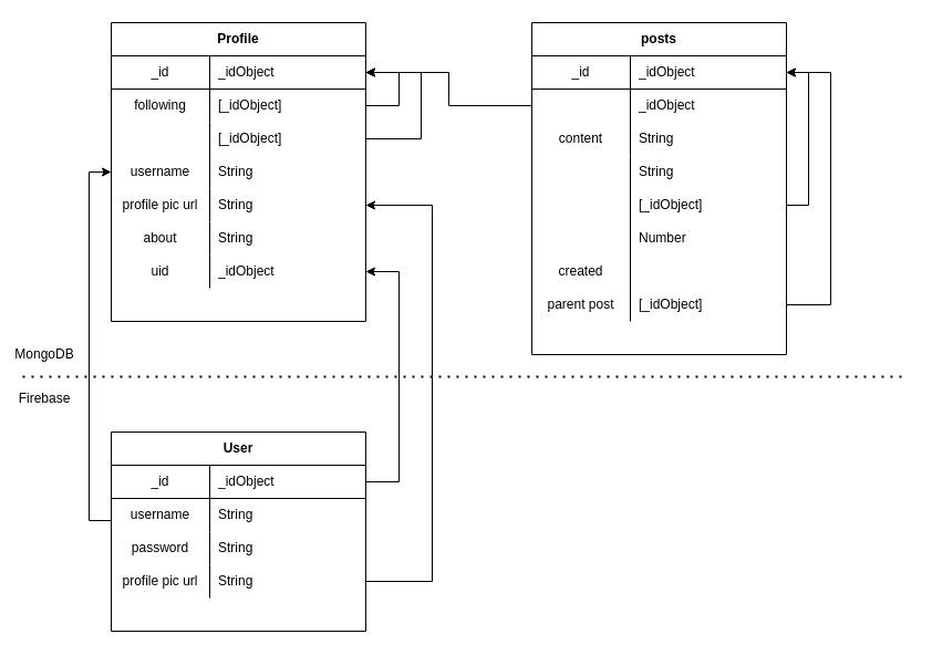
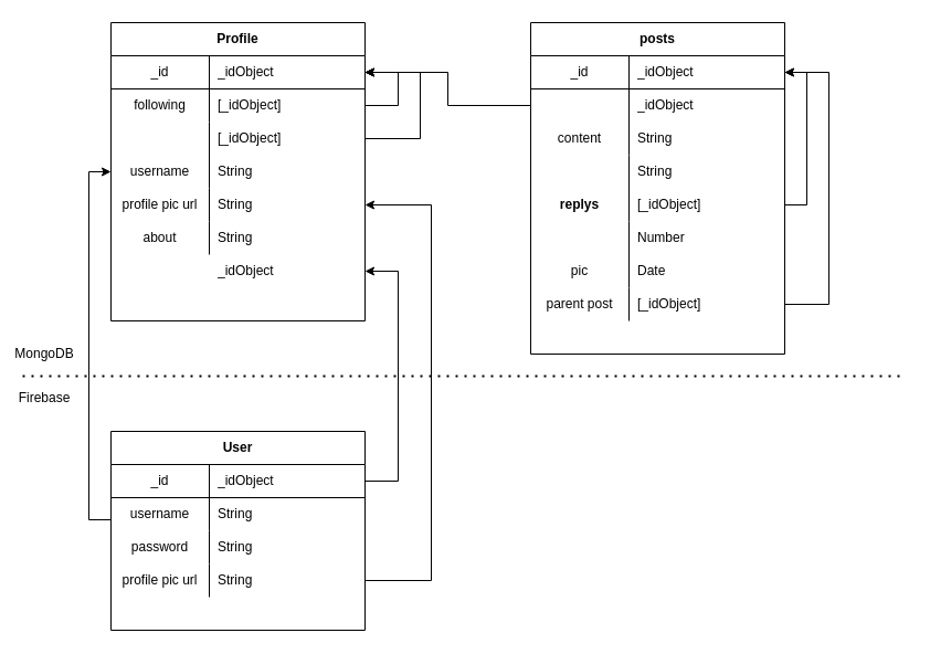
  <mxCell id="0" />
  <mxCell id="1" parent="0" />
  <mxCell id="2" value="Profile" style="shape=table;html=1;whiteSpace=wrap;startSize=30;container=1;collapsible=0;childLayout=tableLayout;fixedRows=1;rowLines=0;fontStyle=1;align=center;" parent="1" vertex="1"><mxGeometry x="100" y="20" width="230" height="270" as="geometry" /></mxCell>
  <mxCell id="3" value="" style="shape=partialRectangle;html=1;whiteSpace=wrap;collapsible=0;dropTarget=0;pointerEvents=0;fillColor=none;top=0;left=0;bottom=1;right=0;points=[[0,0.5],[1,0.5]];portConstraint=eastwest;" parent="2" vertex="1"><mxGeometry y="30" width="230" height="30" as="geometry" /></mxCell>
  <mxCell id="4" value="_id" style="shape=partialRectangle;html=1;whiteSpace=wrap;connectable=0;fillColor=none;top=0;left=0;bottom=0;right=0;overflow=hidden;" parent="3" vertex="1"><mxGeometry width="89" height="30" as="geometry" /></mxCell>
  <mxCell id="5" value="_idObject" style="shape=partialRectangle;html=1;whiteSpace=wrap;connectable=0;fillColor=none;top=0;left=0;bottom=0;right=0;align=left;spacingLeft=6;overflow=hidden;" parent="3" vertex="1"><mxGeometry x="89" width="141" height="30" as="geometry" /></mxCell>
  <mxCell id="6" value="" style="shape=partialRectangle;html=1;whiteSpace=wrap;collapsible=0;dropTarget=0;pointerEvents=0;fillColor=none;top=0;left=0;bottom=0;right=0;points=[[0,0.5],[1,0.5]];portConstraint=eastwest;" parent="2" vertex="1"><mxGeometry y="60" width="230" height="30" as="geometry" /></mxCell>
  <mxCell id="7" value="following" style="shape=partialRectangle;html=1;whiteSpace=wrap;connectable=0;fillColor=none;top=0;left=0;bottom=0;right=0;overflow=hidden;" parent="6" vertex="1"><mxGeometry width="89" height="30" as="geometry" /></mxCell>
  <mxCell id="8" value="[_idObject]" style="shape=partialRectangle;html=1;whiteSpace=wrap;connectable=0;fillColor=none;top=0;left=0;bottom=0;right=0;align=left;spacingLeft=6;overflow=hidden;" parent="6" vertex="1"><mxGeometry x="89" width="141" height="30" as="geometry" /></mxCell>
  <mxCell id="9" style="shape=partialRectangle;html=1;whiteSpace=wrap;collapsible=0;dropTarget=0;pointerEvents=0;fillColor=none;top=0;left=0;bottom=0;right=0;points=[[0,0.5],[1,0.5]];portConstraint=eastwest;" parent="2" vertex="1"><mxGeometry y="90" width="230" height="30" as="geometry" /></mxCell>
  <mxCell id="10" value="&lt;span&gt;[_idObject]&lt;/span&gt;" style="shape=partialRectangle;html=1;whiteSpace=wrap;connectable=0;fillColor=none;top=0;left=0;bottom=0;right=0;align=left;spacingLeft=6;overflow=hidden;" parent="9" vertex="1"><mxGeometry x="89" width="141" height="30" as="geometry" /></mxCell>
  <mxCell id="11" value="" style="shape=partialRectangle;html=1;whiteSpace=wrap;collapsible=0;dropTarget=0;pointerEvents=0;fillColor=none;top=0;left=0;bottom=0;right=0;points=[[0,0.5],[1,0.5]];portConstraint=eastwest;" parent="2" vertex="1"><mxGeometry y="120" width="230" height="30" as="geometry" /></mxCell>
  <mxCell id="12" value="username" style="shape=partialRectangle;html=1;whiteSpace=wrap;connectable=0;fillColor=none;top=0;left=0;bottom=0;right=0;overflow=hidden;" parent="11" vertex="1"><mxGeometry width="89" height="30" as="geometry" /></mxCell>
  <mxCell id="13" value="String" style="shape=partialRectangle;html=1;whiteSpace=wrap;connectable=0;fillColor=none;top=0;left=0;bottom=0;right=0;align=left;spacingLeft=6;overflow=hidden;" parent="11" vertex="1"><mxGeometry x="89" width="141" height="30" as="geometry" /></mxCell>
  <mxCell id="14" style="shape=partialRectangle;html=1;whiteSpace=wrap;collapsible=0;dropTarget=0;pointerEvents=0;fillColor=none;top=0;left=0;bottom=0;right=0;points=[[0,0.5],[1,0.5]];portConstraint=eastwest;" parent="2" vertex="1"><mxGeometry y="150" width="230" height="30" as="geometry" /></mxCell>
  <mxCell id="15" value="profile pic url" style="shape=partialRectangle;html=1;whiteSpace=wrap;connectable=0;fillColor=none;top=0;left=0;bottom=0;right=0;overflow=hidden;" parent="14" vertex="1"><mxGeometry width="89" height="30" as="geometry" /></mxCell>
  <mxCell id="16" value="String" style="shape=partialRectangle;html=1;whiteSpace=wrap;connectable=0;fillColor=none;top=0;left=0;bottom=0;right=0;align=left;spacingLeft=6;overflow=hidden;" parent="14" vertex="1"><mxGeometry x="89" width="141" height="30" as="geometry" /></mxCell>
  <mxCell id="17" style="shape=partialRectangle;html=1;whiteSpace=wrap;collapsible=0;dropTarget=0;pointerEvents=0;fillColor=none;top=0;left=0;bottom=0;right=0;points=[[0,0.5],[1,0.5]];portConstraint=eastwest;" parent="2" vertex="1"><mxGeometry y="180" width="230" height="30" as="geometry" /></mxCell>
  <mxCell id="18" value="about" style="shape=partialRectangle;html=1;whiteSpace=wrap;connectable=0;fillColor=none;top=0;left=0;bottom=0;right=0;overflow=hidden;" parent="17" vertex="1"><mxGeometry width="89" height="30" as="geometry" /></mxCell>
  <mxCell id="19" value="String" style="shape=partialRectangle;html=1;whiteSpace=wrap;connectable=0;fillColor=none;top=0;left=0;bottom=0;right=0;align=left;spacingLeft=6;overflow=hidden;" parent="17" vertex="1"><mxGeometry x="89" width="141" height="30" as="geometry" /></mxCell>
  <mxCell id="20" style="shape=partialRectangle;html=1;whiteSpace=wrap;collapsible=0;dropTarget=0;pointerEvents=0;fillColor=none;top=0;left=0;bottom=0;right=0;points=[[0,0.5],[1,0.5]];portConstraint=eastwest;" parent="2" vertex="1"><mxGeometry y="210" width="230" height="30" as="geometry" /></mxCell>
- <mxCell id="21" value="uid" style="shape=partialRectangle;html=1;whiteSpace=wrap;connectable=0;fillColor=none;top=0;left=0;bottom=0;right=0;overflow=hidden;" parent="20" vertex="1"><mxGeometry width="89" height="30" as="geometry" /></mxCell>
  <mxCell id="22" value="&lt;span&gt;_idObject&lt;br&gt;&lt;/span&gt;" style="shape=partialRectangle;html=1;whiteSpace=wrap;connectable=0;fillColor=none;top=0;left=0;bottom=0;right=0;align=left;spacingLeft=6;overflow=hidden;" parent="20" vertex="1"><mxGeometry x="89" width="141" height="30" as="geometry" /></mxCell>
  <mxCell id="23" style="edgeStyle=orthogonalEdgeStyle;rounded=0;orthogonalLoop=1;jettySize=auto;html=1;exitX=1;exitY=0.5;exitDx=0;exitDy=0;entryX=1;entryY=0.5;entryDx=0;entryDy=0;" parent="2" source="6" target="3" edge="1"><mxGeometry relative="1" as="geometry"><mxPoint x="270" y="50" as="targetPoint" /><Array as="points"><mxPoint x="260" y="75" /><mxPoint x="260" y="45" /></Array></mxGeometry></mxCell>
  <mxCell id="24" style="edgeStyle=orthogonalEdgeStyle;rounded=0;orthogonalLoop=1;jettySize=auto;html=1;entryX=1;entryY=0.5;entryDx=0;entryDy=0;" parent="2" source="9" target="3" edge="1"><mxGeometry relative="1" as="geometry"><mxPoint x="290" y="50" as="targetPoint" /><Array as="points"><mxPoint x="280" y="105" /><mxPoint x="280" y="45" /></Array></mxGeometry></mxCell>
  <mxCell id="25" value="posts" style="shape=table;html=1;whiteSpace=wrap;startSize=30;container=1;collapsible=0;childLayout=tableLayout;fixedRows=1;rowLines=0;fontStyle=1;align=center;" parent="1" vertex="1"><mxGeometry x="480" y="20" width="230" height="300" as="geometry" /></mxCell>
  <mxCell id="26" value="" style="shape=partialRectangle;html=1;whiteSpace=wrap;collapsible=0;dropTarget=0;pointerEvents=0;fillColor=none;top=0;left=0;bottom=1;right=0;points=[[0,0.5],[1,0.5]];portConstraint=eastwest;" parent="25" vertex="1"><mxGeometry y="30" width="230" height="30" as="geometry" /></mxCell>
  <mxCell id="27" value="_id" style="shape=partialRectangle;html=1;whiteSpace=wrap;connectable=0;fillColor=none;top=0;left=0;bottom=0;right=0;overflow=hidden;" parent="26" vertex="1"><mxGeometry width="89" height="30" as="geometry" /></mxCell>
  <mxCell id="28" value="_idObject" style="shape=partialRectangle;html=1;whiteSpace=wrap;connectable=0;fillColor=none;top=0;left=0;bottom=0;right=0;align=left;spacingLeft=6;overflow=hidden;" parent="26" vertex="1"><mxGeometry x="89" width="141" height="30" as="geometry" /></mxCell>
  <mxCell id="29" value="" style="shape=partialRectangle;html=1;whiteSpace=wrap;collapsible=0;dropTarget=0;pointerEvents=0;fillColor=none;top=0;left=0;bottom=0;right=0;points=[[0,0.5],[1,0.5]];portConstraint=eastwest;" parent="25" vertex="1"><mxGeometry y="60" width="230" height="30" as="geometry" /></mxCell>
  <mxCell id="30" value="_idObject" style="shape=partialRectangle;html=1;whiteSpace=wrap;connectable=0;fillColor=none;top=0;left=0;bottom=0;right=0;align=left;spacingLeft=6;overflow=hidden;" parent="29" vertex="1"><mxGeometry x="89" width="141" height="30" as="geometry" /></mxCell>
  <mxCell id="31" value="" style="shape=partialRectangle;html=1;whiteSpace=wrap;collapsible=0;dropTarget=0;pointerEvents=0;fillColor=none;top=0;left=0;bottom=0;right=0;points=[[0,0.5],[1,0.5]];portConstraint=eastwest;" parent="25" vertex="1"><mxGeometry y="90" width="230" height="30" as="geometry" /></mxCell>
  <mxCell id="32" value="content" style="shape=partialRectangle;html=1;whiteSpace=wrap;connectable=0;fillColor=none;top=0;left=0;bottom=0;right=0;overflow=hidden;" parent="31" vertex="1"><mxGeometry width="89" height="30" as="geometry" /></mxCell>
  <mxCell id="33" value="String" style="shape=partialRectangle;html=1;whiteSpace=wrap;connectable=0;fillColor=none;top=0;left=0;bottom=0;right=0;align=left;spacingLeft=6;overflow=hidden;" parent="31" vertex="1"><mxGeometry x="89" width="141" height="30" as="geometry" /></mxCell>
  <mxCell id="34" style="shape=partialRectangle;html=1;whiteSpace=wrap;collapsible=0;dropTarget=0;pointerEvents=0;fillColor=none;top=0;left=0;bottom=0;right=0;points=[[0,0.5],[1,0.5]];portConstraint=eastwest;" parent="25" vertex="1"><mxGeometry y="120" width="230" height="30" as="geometry" /></mxCell>
  <mxCell id="35" value="String" style="shape=partialRectangle;html=1;whiteSpace=wrap;connectable=0;fillColor=none;top=0;left=0;bottom=0;right=0;align=left;spacingLeft=6;overflow=hidden;" parent="34" vertex="1"><mxGeometry x="89" width="141" height="30" as="geometry" /></mxCell>
  <mxCell id="36" style="edgeStyle=orthogonalEdgeStyle;rounded=0;orthogonalLoop=1;jettySize=auto;html=1;exitX=1;exitY=0.5;exitDx=0;exitDy=0;" parent="25" source="37" target="26" edge="1"><mxGeometry relative="1" as="geometry" /></mxCell>
  <mxCell id="37" style="shape=partialRectangle;html=1;whiteSpace=wrap;collapsible=0;dropTarget=0;pointerEvents=0;fillColor=none;top=0;left=0;bottom=0;right=0;points=[[0,0.5],[1,0.5]];portConstraint=eastwest;" parent="25" vertex="1"><mxGeometry y="150" width="230" height="30" as="geometry" /></mxCell>
+ <mxCell id="38" value="&lt;b&gt;replys&lt;/b&gt;" style="shape=partialRectangle;html=1;whiteSpace=wrap;connectable=0;fillColor=none;top=0;left=0;bottom=0;right=0;overflow=hidden;" parent="37" vertex="1"><mxGeometry width="89" height="30" as="geometry" /></mxCell>
  <mxCell id="39" value="&lt;span&gt;[_idObject]&lt;/span&gt;" style="shape=partialRectangle;html=1;whiteSpace=wrap;connectable=0;fillColor=none;top=0;left=0;bottom=0;right=0;align=left;spacingLeft=6;overflow=hidden;" parent="37" vertex="1"><mxGeometry x="89" width="141" height="30" as="geometry" /></mxCell>
  <mxCell id="40" style="shape=partialRectangle;html=1;whiteSpace=wrap;collapsible=0;dropTarget=0;pointerEvents=0;fillColor=none;top=0;left=0;bottom=0;right=0;points=[[0,0.5],[1,0.5]];portConstraint=eastwest;" parent="25" vertex="1"><mxGeometry y="180" width="230" height="30" as="geometry" /></mxCell>
  <mxCell id="41" value="Number" style="shape=partialRectangle;html=1;whiteSpace=wrap;connectable=0;fillColor=none;top=0;left=0;bottom=0;right=0;align=left;spacingLeft=6;overflow=hidden;" parent="40" vertex="1"><mxGeometry x="89" width="141" height="30" as="geometry" /></mxCell>
  <mxCell id="42" style="shape=partialRectangle;html=1;whiteSpace=wrap;collapsible=0;dropTarget=0;pointerEvents=0;fillColor=none;top=0;left=0;bottom=0;right=0;points=[[0,0.5],[1,0.5]];portConstraint=eastwest;" parent="25" vertex="1"><mxGeometry y="210" width="230" height="30" as="geometry" /></mxCell>
- <mxCell id="43" value="created" style="shape=partialRectangle;html=1;whiteSpace=wrap;connectable=0;fillColor=none;top=0;left=0;bottom=0;right=0;overflow=hidden;" parent="42" vertex="1"><mxGeometry width="89" height="30" as="geometry" /></mxCell>
+ <mxCell id="43" value="pic" style="shape=partialRectangle;html=1;whiteSpace=wrap;connectable=0;fillColor=none;top=0;left=0;bottom=0;right=0;overflow=hidden;" parent="42" vertex="1"><mxGeometry width="89" height="30" as="geometry" /></mxCell>
+ <mxCell id="44" value="Date" style="shape=partialRectangle;html=1;whiteSpace=wrap;connectable=0;fillColor=none;top=0;left=0;bottom=0;right=0;align=left;spacingLeft=6;overflow=hidden;" parent="42" vertex="1"><mxGeometry x="89" width="141" height="30" as="geometry" /></mxCell>
  <mxCell id="45" style="edgeStyle=orthogonalEdgeStyle;rounded=0;orthogonalLoop=1;jettySize=auto;html=1;exitX=1;exitY=0.5;exitDx=0;exitDy=0;entryX=1;entryY=0.5;entryDx=0;entryDy=0;" edge="1" parent="25" source="46" target="26"><mxGeometry relative="1" as="geometry"><Array as="points"><mxPoint x="270" y="255" /><mxPoint x="270" y="45" /></Array></mxGeometry></mxCell>
  <mxCell id="46" style="shape=partialRectangle;html=1;whiteSpace=wrap;collapsible=0;dropTarget=0;pointerEvents=0;fillColor=none;top=0;left=0;bottom=0;right=0;points=[[0,0.5],[1,0.5]];portConstraint=eastwest;" vertex="1" parent="25"><mxGeometry y="240" width="230" height="30" as="geometry" /></mxCell>
  <mxCell id="47" value="parent post" style="shape=partialRectangle;html=1;whiteSpace=wrap;connectable=0;fillColor=none;top=0;left=0;bottom=0;right=0;overflow=hidden;" vertex="1" parent="46"><mxGeometry width="89" height="30" as="geometry" /></mxCell>
  <mxCell id="48" value="&lt;span&gt;[_idObject]&lt;/span&gt;" style="shape=partialRectangle;html=1;whiteSpace=wrap;connectable=0;fillColor=none;top=0;left=0;bottom=0;right=0;align=left;spacingLeft=6;overflow=hidden;" vertex="1" parent="46"><mxGeometry x="89" width="141" height="30" as="geometry" /></mxCell>
  <mxCell id="49" style="edgeStyle=orthogonalEdgeStyle;rounded=0;orthogonalLoop=1;jettySize=auto;html=1;entryX=1;entryY=0.5;entryDx=0;entryDy=0;" parent="1" source="29" target="3" edge="1"><mxGeometry relative="1" as="geometry" /></mxCell>
  <mxCell id="50" style="edgeStyle=orthogonalEdgeStyle;rounded=0;orthogonalLoop=1;jettySize=auto;html=1;entryX=1;entryY=0.5;entryDx=0;entryDy=0;" parent="1" source="51" target="14" edge="1"><mxGeometry relative="1" as="geometry"><Array as="points"><mxPoint x="390" y="525" /><mxPoint x="390" y="185" /></Array></mxGeometry></mxCell>
  <mxCell id="51" value="User" style="shape=table;html=1;whiteSpace=wrap;startSize=30;container=1;collapsible=0;childLayout=tableLayout;fixedRows=1;rowLines=0;fontStyle=1;align=center;" parent="1" vertex="1"><mxGeometry x="100" y="390" width="230" height="180" as="geometry" /></mxCell>
  <mxCell id="52" value="" style="shape=partialRectangle;html=1;whiteSpace=wrap;collapsible=0;dropTarget=0;pointerEvents=0;fillColor=none;top=0;left=0;bottom=1;right=0;points=[[0,0.5],[1,0.5]];portConstraint=eastwest;" parent="51" vertex="1"><mxGeometry y="30" width="230" height="30" as="geometry" /></mxCell>
  <mxCell id="53" value="_id" style="shape=partialRectangle;html=1;whiteSpace=wrap;connectable=0;fillColor=none;top=0;left=0;bottom=0;right=0;overflow=hidden;" parent="52" vertex="1"><mxGeometry width="89" height="30" as="geometry" /></mxCell>
  <mxCell id="54" value="_idObject" style="shape=partialRectangle;html=1;whiteSpace=wrap;connectable=0;fillColor=none;top=0;left=0;bottom=0;right=0;align=left;spacingLeft=6;overflow=hidden;" parent="52" vertex="1"><mxGeometry x="89" width="141" height="30" as="geometry" /></mxCell>
  <mxCell id="55" value="" style="shape=partialRectangle;html=1;whiteSpace=wrap;collapsible=0;dropTarget=0;pointerEvents=0;fillColor=none;top=0;left=0;bottom=0;right=0;points=[[0,0.5],[1,0.5]];portConstraint=eastwest;" parent="51" vertex="1"><mxGeometry y="60" width="230" height="30" as="geometry" /></mxCell>
  <mxCell id="56" value="username" style="shape=partialRectangle;html=1;whiteSpace=wrap;connectable=0;fillColor=none;top=0;left=0;bottom=0;right=0;overflow=hidden;" parent="55" vertex="1"><mxGeometry width="89" height="30" as="geometry" /></mxCell>
  <mxCell id="57" value="String" style="shape=partialRectangle;html=1;whiteSpace=wrap;connectable=0;fillColor=none;top=0;left=0;bottom=0;right=0;align=left;spacingLeft=6;overflow=hidden;" parent="55" vertex="1"><mxGeometry x="89" width="141" height="30" as="geometry" /></mxCell>
  <mxCell id="58" style="shape=partialRectangle;html=1;whiteSpace=wrap;collapsible=0;dropTarget=0;pointerEvents=0;fillColor=none;top=0;left=0;bottom=0;right=0;points=[[0,0.5],[1,0.5]];portConstraint=eastwest;" parent="51" vertex="1"><mxGeometry y="90" width="230" height="30" as="geometry" /></mxCell>
  <mxCell id="59" value="password" style="shape=partialRectangle;html=1;whiteSpace=wrap;connectable=0;fillColor=none;top=0;left=0;bottom=0;right=0;overflow=hidden;" parent="58" vertex="1"><mxGeometry width="89" height="30" as="geometry" /></mxCell>
  <mxCell id="60" value="String" style="shape=partialRectangle;html=1;whiteSpace=wrap;connectable=0;fillColor=none;top=0;left=0;bottom=0;right=0;align=left;spacingLeft=6;overflow=hidden;" parent="58" vertex="1"><mxGeometry x="89" width="141" height="30" as="geometry" /></mxCell>
  <mxCell id="61" style="shape=partialRectangle;html=1;whiteSpace=wrap;collapsible=0;dropTarget=0;pointerEvents=0;fillColor=none;top=0;left=0;bottom=0;right=0;points=[[0,0.5],[1,0.5]];portConstraint=eastwest;" parent="51" vertex="1"><mxGeometry y="120" width="230" height="30" as="geometry" /></mxCell>
  <mxCell id="62" value="profile pic url" style="shape=partialRectangle;html=1;whiteSpace=wrap;connectable=0;fillColor=none;top=0;left=0;bottom=0;right=0;overflow=hidden;" parent="61" vertex="1"><mxGeometry width="89" height="30" as="geometry" /></mxCell>
  <mxCell id="63" value="String" style="shape=partialRectangle;html=1;whiteSpace=wrap;connectable=0;fillColor=none;top=0;left=0;bottom=0;right=0;align=left;spacingLeft=6;overflow=hidden;" parent="61" vertex="1"><mxGeometry x="89" width="141" height="30" as="geometry" /></mxCell>
  <mxCell id="64" style="edgeStyle=orthogonalEdgeStyle;rounded=0;orthogonalLoop=1;jettySize=auto;html=1;entryX=1;entryY=0.5;entryDx=0;entryDy=0;" parent="1" source="52" target="20" edge="1"><mxGeometry relative="1" as="geometry"><Array as="points"><mxPoint x="360" y="435" /><mxPoint x="360" y="245" /></Array></mxGeometry></mxCell>
  <mxCell id="65" style="edgeStyle=orthogonalEdgeStyle;rounded=0;orthogonalLoop=1;jettySize=auto;html=1;entryX=0;entryY=0.5;entryDx=0;entryDy=0;" parent="1" target="11" edge="1"><mxGeometry relative="1" as="geometry"><mxPoint x="100" y="470" as="sourcePoint" /><Array as="points"><mxPoint x="80" y="470" /><mxPoint x="80" y="155" /></Array></mxGeometry></mxCell>
  <mxCell id="66" value="" style="endArrow=none;dashed=1;html=1;dashPattern=1 3;strokeWidth=2;" parent="1" edge="1"><mxGeometry width="50" height="50" relative="1" as="geometry"><mxPoint x="20" y="340" as="sourcePoint" /><mxPoint x="820" y="340" as="targetPoint" /></mxGeometry></mxCell>
  <mxCell id="67" value="MongoDB" style="text;html=1;strokeColor=none;fillColor=none;align=center;verticalAlign=middle;whiteSpace=wrap;rounded=0;" parent="1" vertex="1"><mxGeometry x="20" y="310" width="40" height="20" as="geometry" /></mxCell>
  <mxCell id="68" value="Firebase" style="text;html=1;strokeColor=none;fillColor=none;align=center;verticalAlign=middle;whiteSpace=wrap;rounded=0;" parent="1" vertex="1"><mxGeometry x="20" y="350" width="40" height="20" as="geometry" /></mxCell>
